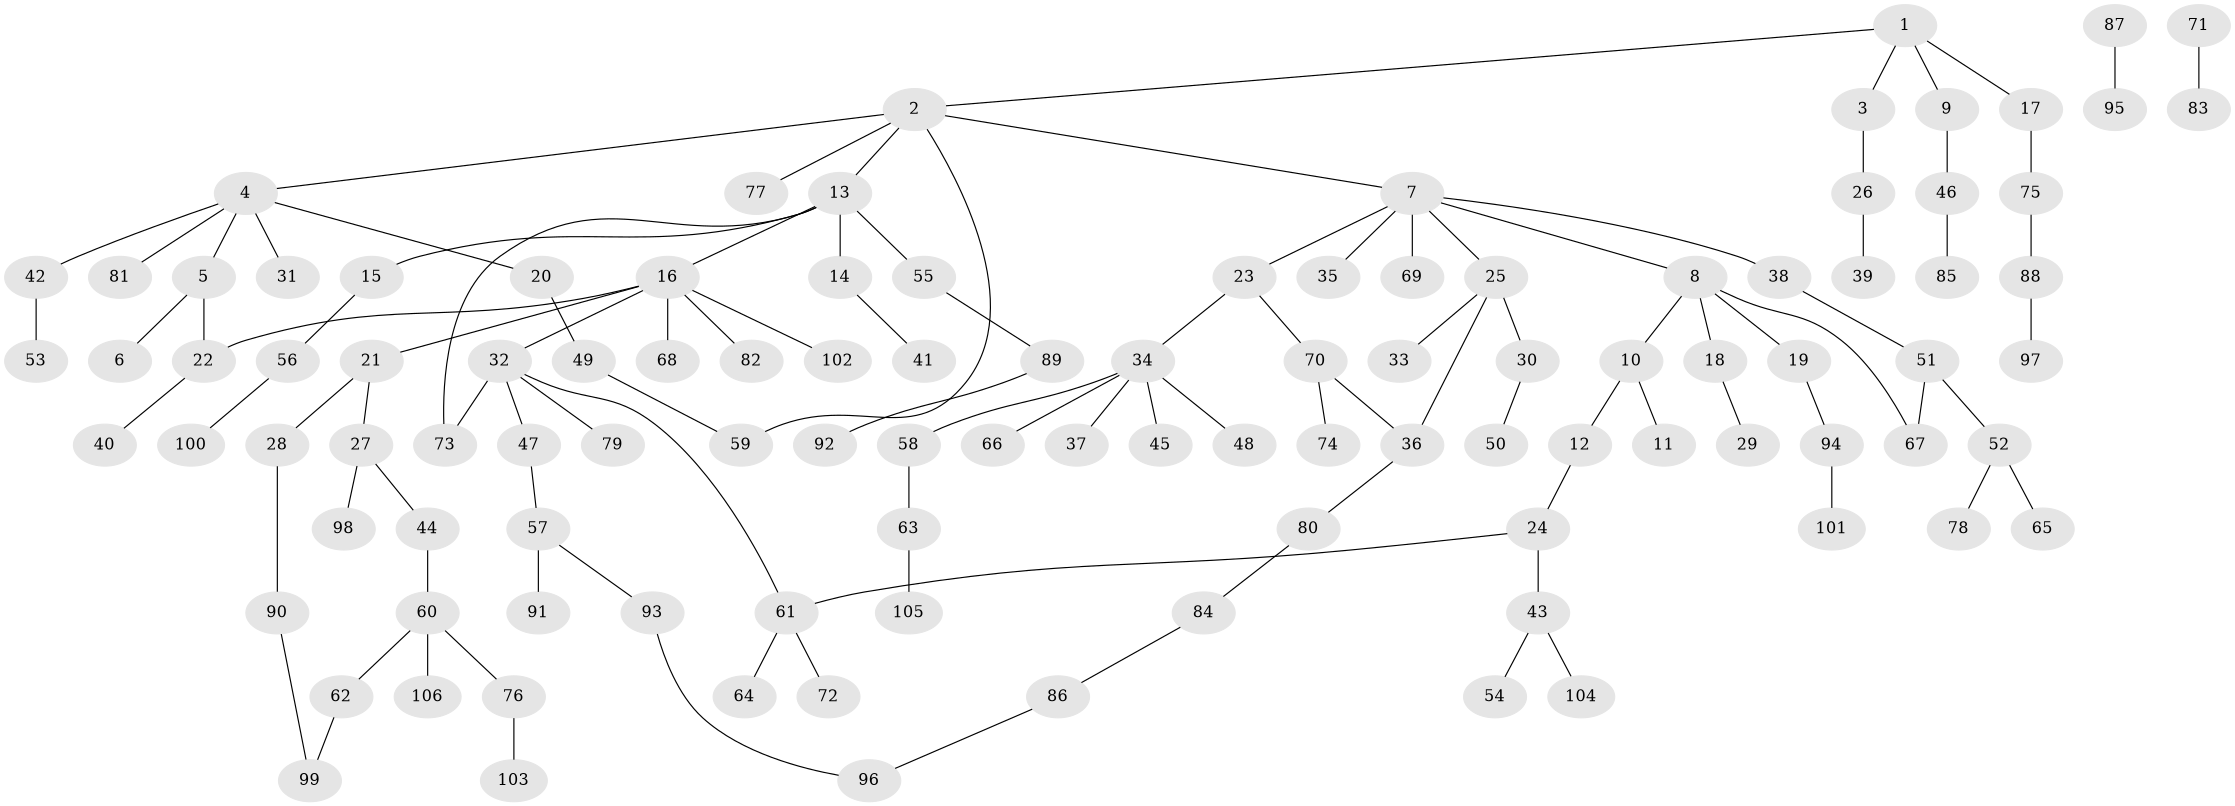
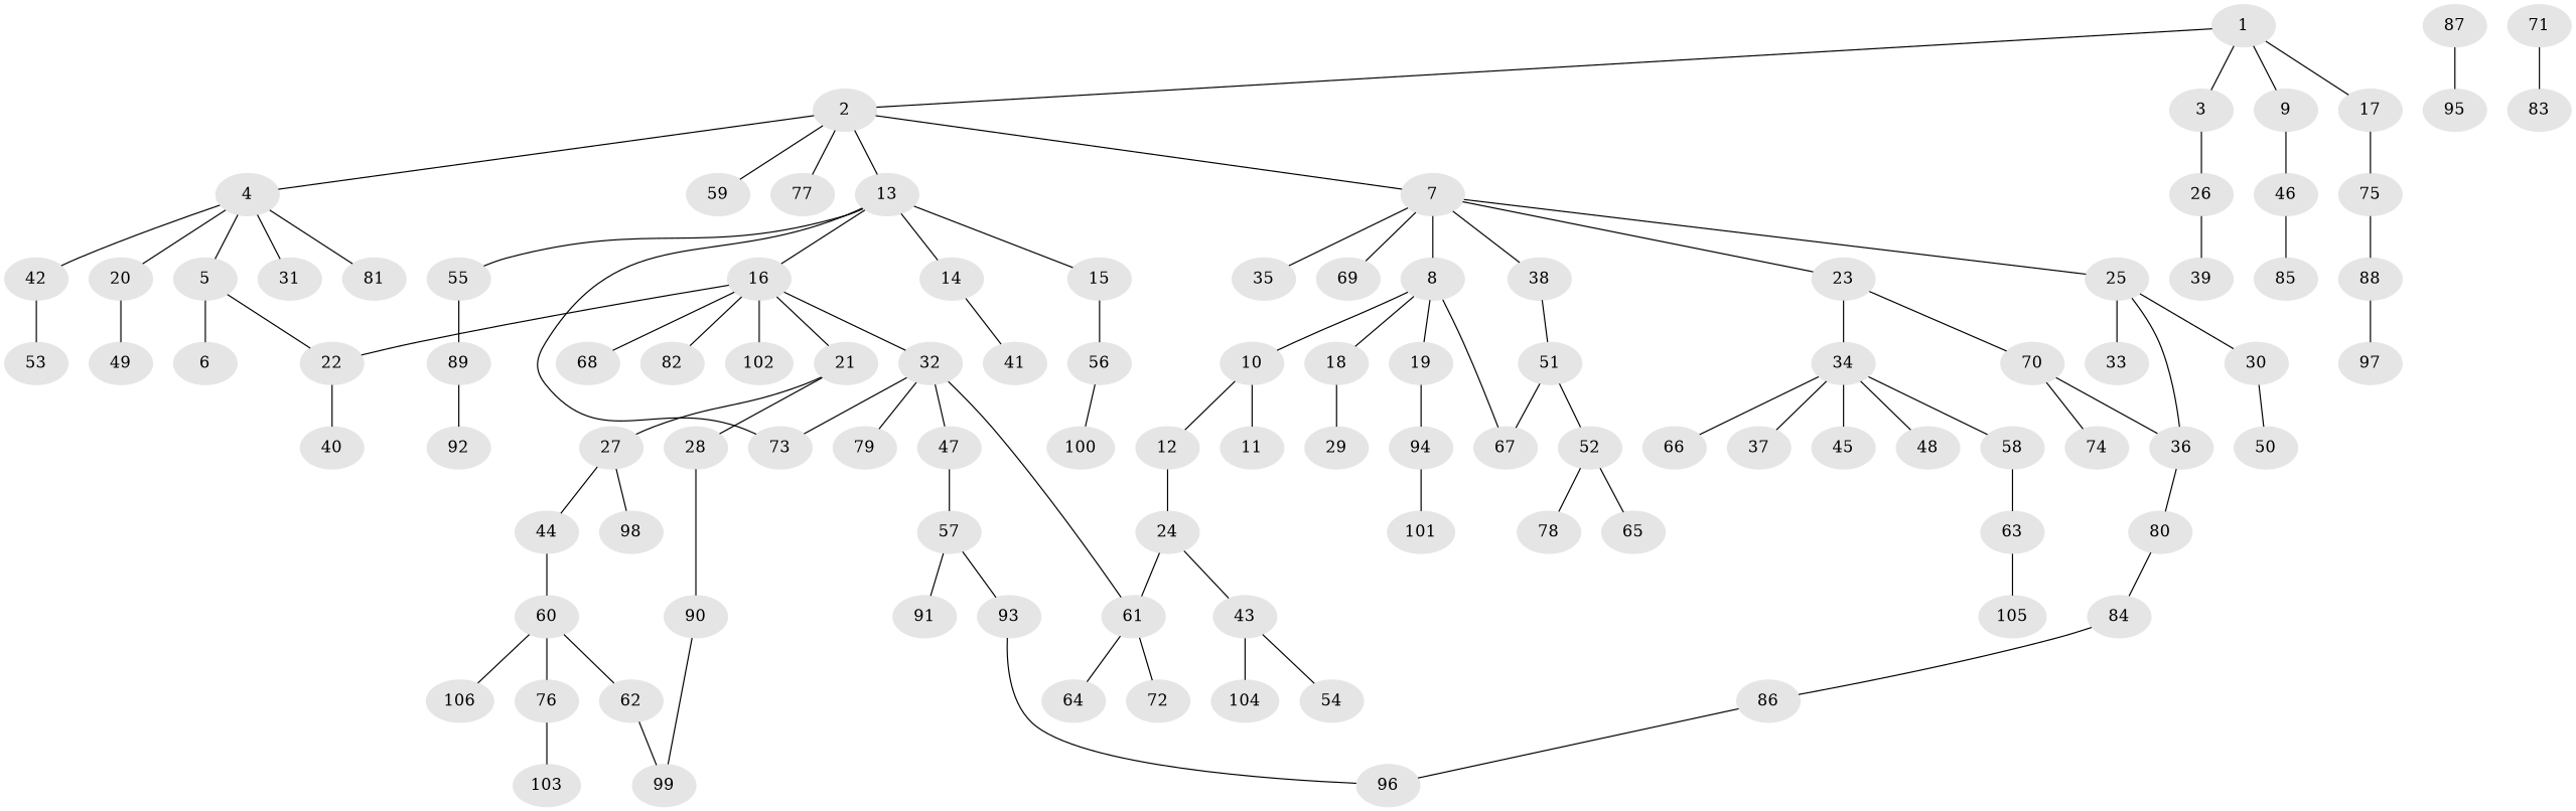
  graph {
    node [color=gray90 style=filled]
    1
    2
    3
    9
    17
    4
    7
    13
    59
    77
    26
    46
    75
    5
    20
    31
    42
    81
    8
    23
    25
    35
    38
    69
    14
    15
    16
    55
    73
    39
    6
    22
    49
    53
    40
    10
    18
    19
    67
    34
    70
    30
    33
    36
    51
    11
    12
    29
    94
    85
    24
    43
    61
    41
    56
    21
    32
    68
    82
    102
    89
    100
    27
    28
    47
    79
    88
    101
    44
    98
    90
    37
    45
    48
    58
    66
    74
    54
    104
    64
    72
    50
    80
    60
    99
    57
    63
    84
    52
    62
    76
    106
    91
    93
    65
    78
    92
    87
    95
    96
    105
    103
    71
    83
    97
    86
    1 -- 2
    1 -- 3
    1 -- 9
    1 -- 17
    2 -- 4
    2 -- 7
    2 -- 13
    2 -- 59
    2 -- 77
    3 -- 26
    9 -- 46
    17 -- 75
    4 -- 5
    4 -- 20
    4 -- 31
    4 -- 42
    4 -- 81
    7 -- 8
    7 -- 23
    7 -- 25
    7 -- 35
    7 -- 38
    7 -- 69
    13 -- 14
    13 -- 15
    13 -- 16
    13 -- 55
    13 -- 73
    26 -- 39
    46 -- 85
    75 -- 88
    5 -- 6
    5 -- 22
    20 -- 49
    42 -- 53
    8 -- 10
    8 -- 18
    8 -- 19
    8 -- 67
    23 -- 34
    23 -- 70
    25 -- 30
    25 -- 33
    25 -- 36
    38 -- 51
    14 -- 41
    15 -- 56
    16 -- 22
    16 -- 21
    16 -- 32
    16 -- 68
    16 -- 82
    16 -- 102
    55 -- 89
    22 -- 40
-   49 -- 59
    10 -- 11
    10 -- 12
    18 -- 29
    19 -- 94
    34 -- 37
    34 -- 45
    34 -- 48
    34 -- 58
    34 -- 66
    70 -- 36
    70 -- 74
    30 -- 50
    36 -- 80
    51 -- 67
    51 -- 52
    12 -- 24
    94 -- 101
    24 -- 43
    24 -- 61
    43 -- 54
    43 -- 104
    61 -- 64
    61 -- 72
    56 -- 100
    21 -- 27
    21 -- 28
    32 -- 73
    32 -- 61
    32 -- 47
    32 -- 79
    89 -- 92
    27 -- 44
    27 -- 98
    28 -- 90
    47 -- 57
    88 -- 97
    44 -- 60
    90 -- 99
    58 -- 63
    80 -- 84
    60 -- 62
    60 -- 76
    60 -- 106
    57 -- 91
    57 -- 93
    63 -- 105
    84 -- 86
    52 -- 65
    52 -- 78
    62 -- 99
    76 -- 103
    93 -- 96
    87 -- 95
    71 -- 83
    86 -- 96
  }
